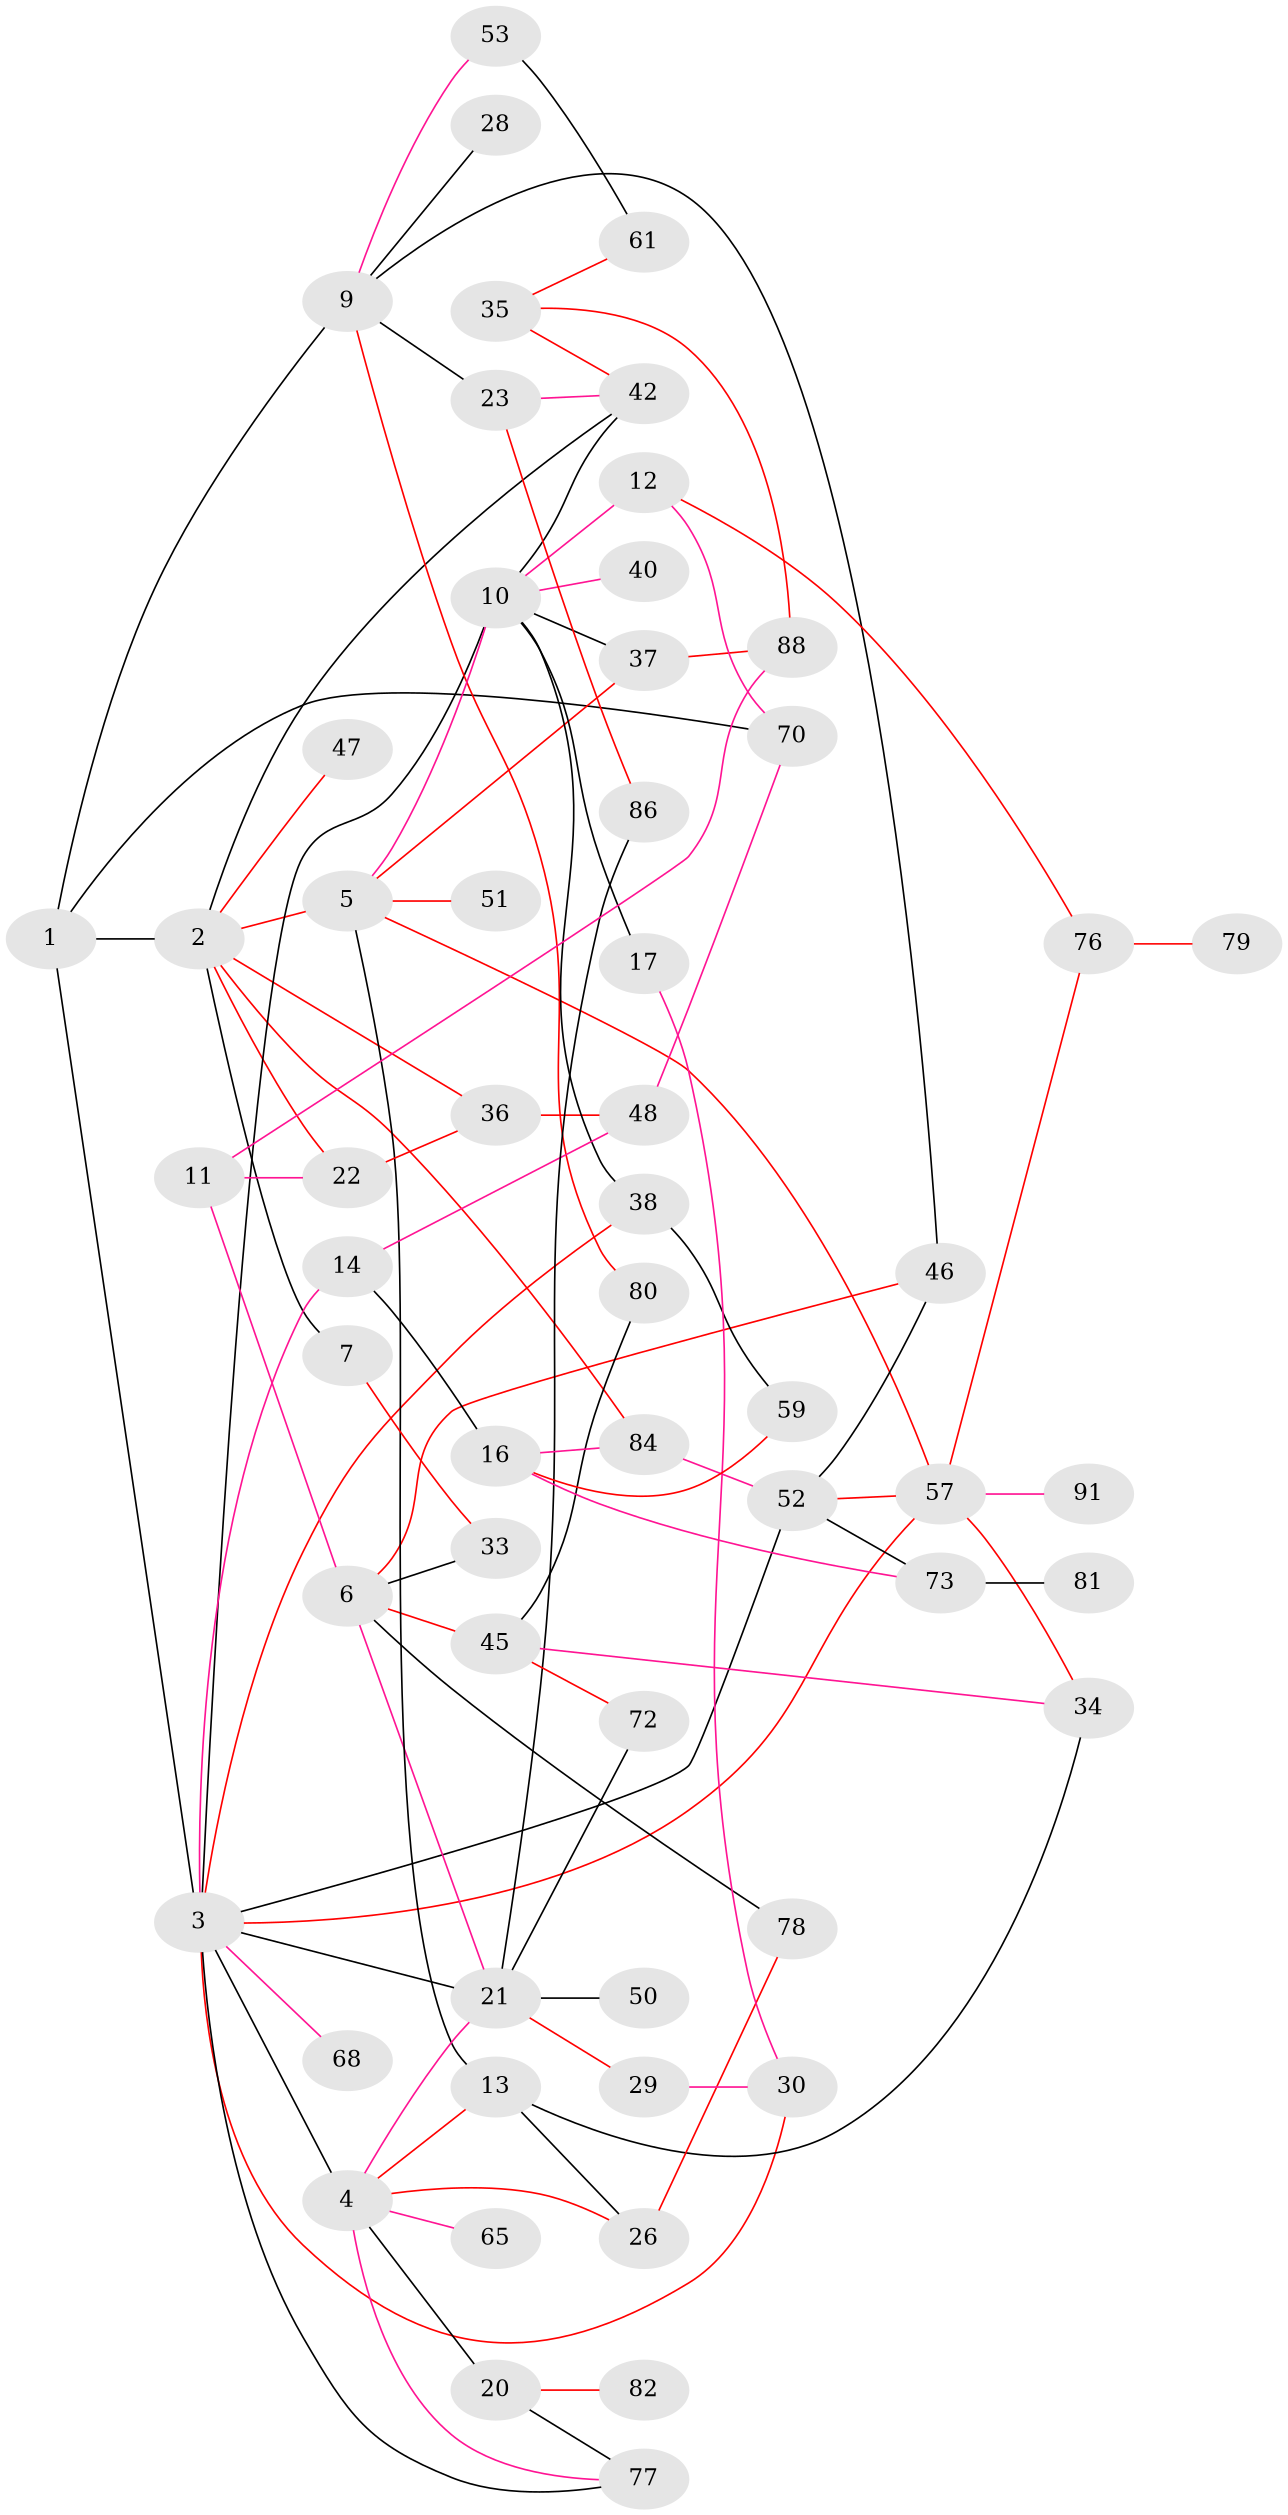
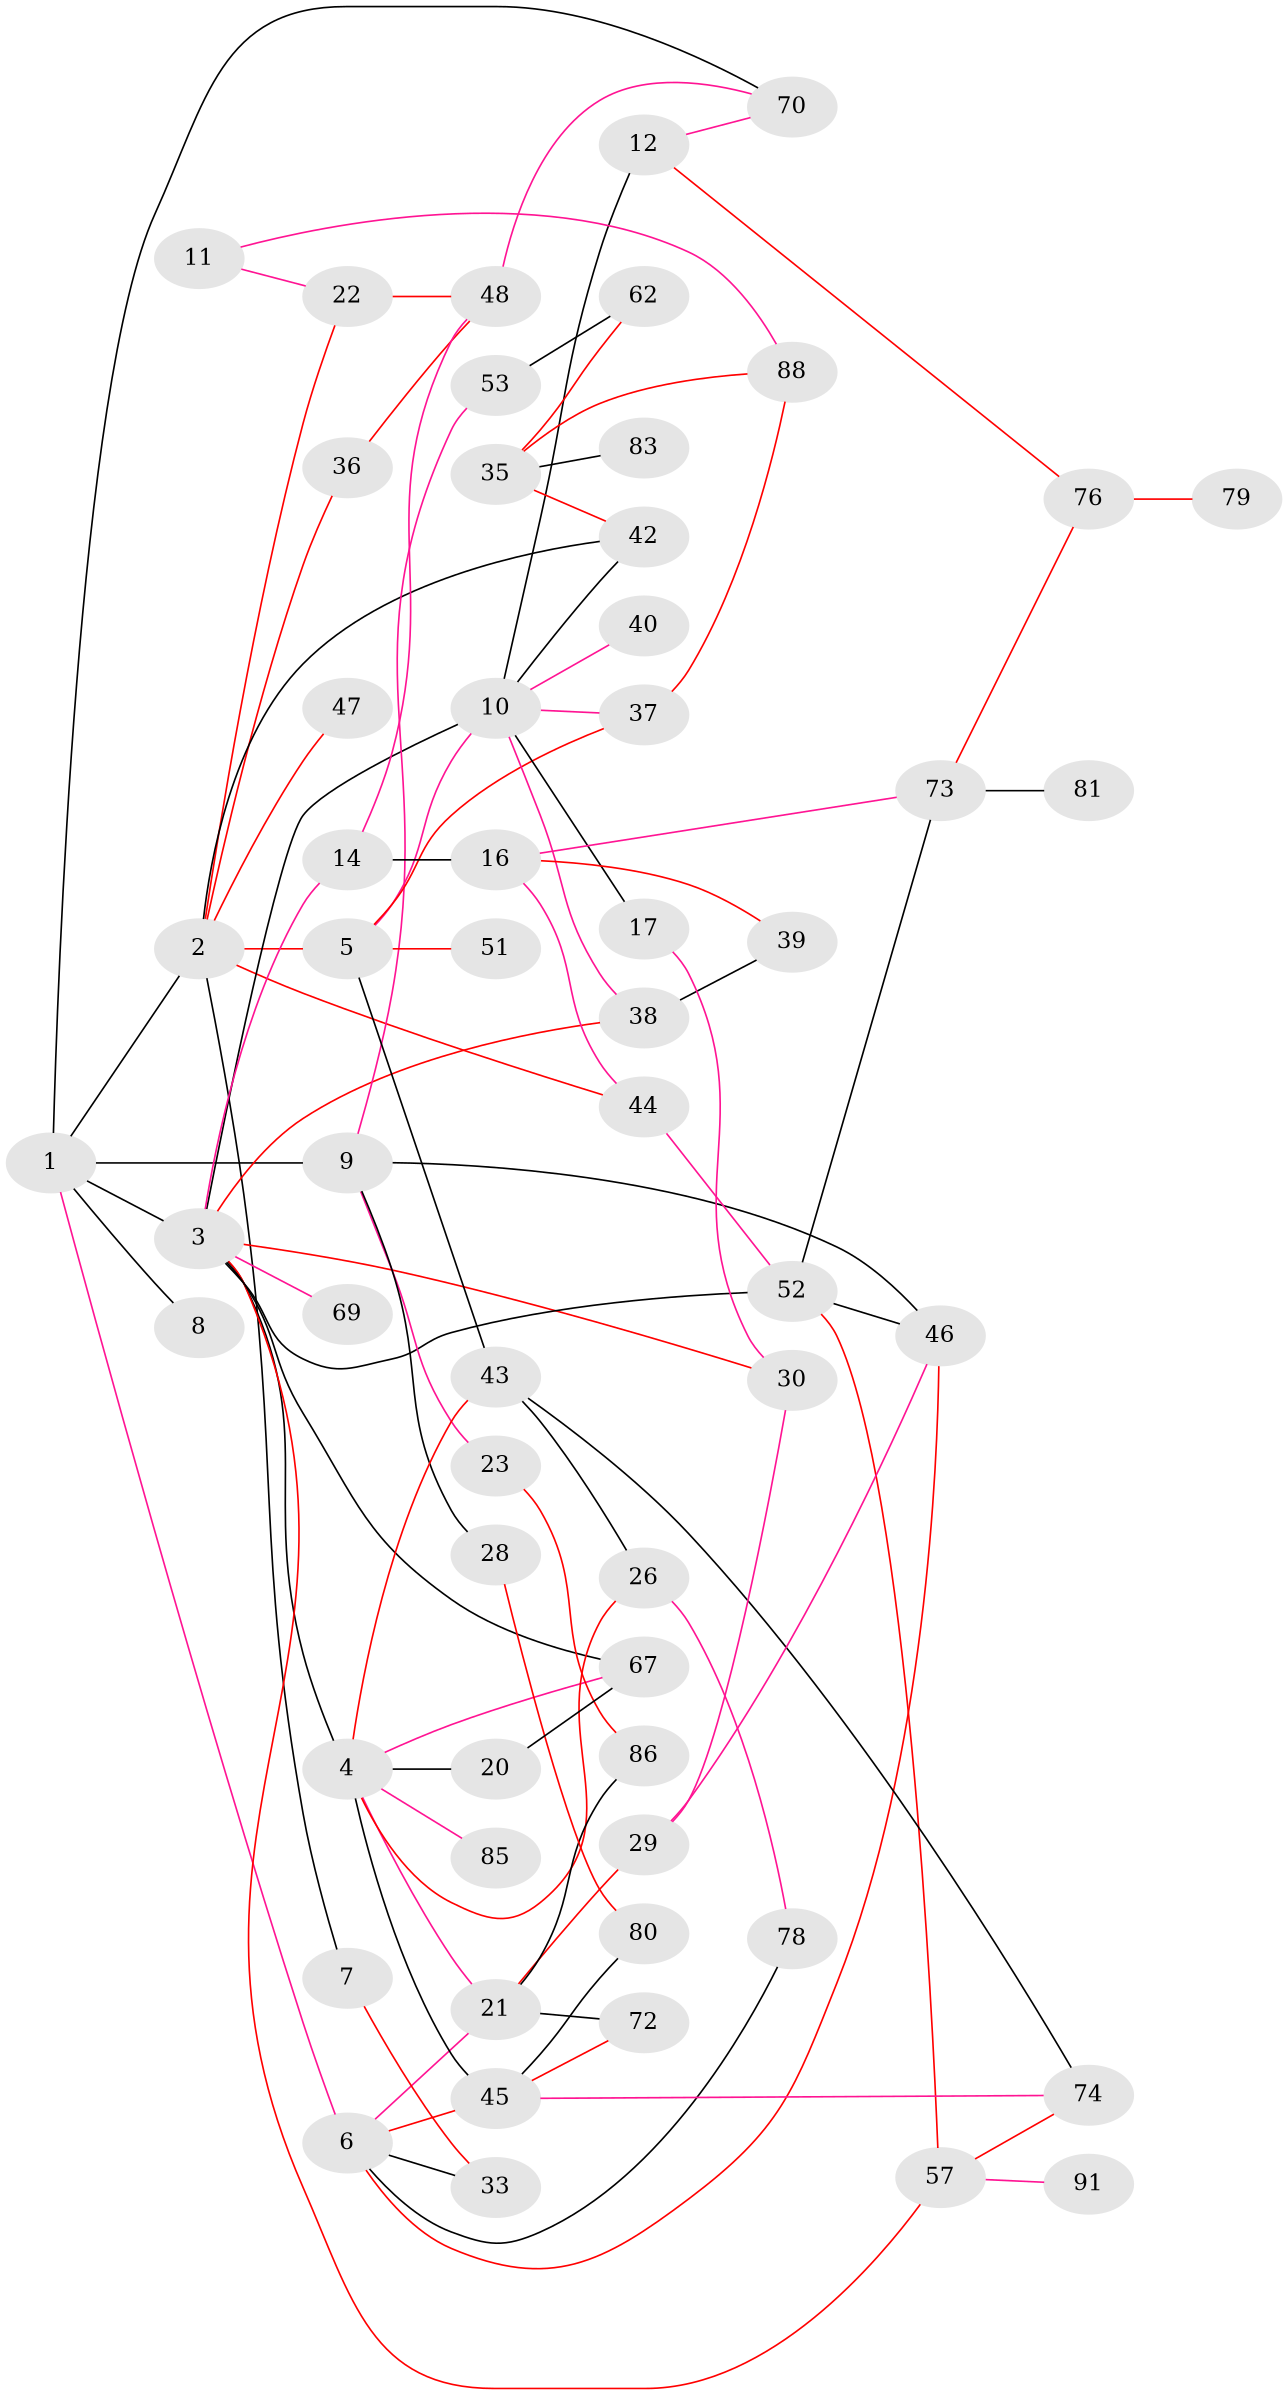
  graph {
    rankdir=LR
    node [color=gray90 style=filled]
    edge [color=black]
    1 [super="+15"]
    2 [super="+19"]
    3 [super="+64"]
    6 [super="+87"]
+   8
    9 [super="+34"]
    70 [super="+75"]
    5 [super="+32"]
    7 [super="+31"]
    22 [super="+56"]
    36
    42 [super="+66"]
-   44 [super="+89" label=84]
+   44 [super="+89"]
    47
    4 [super="+18"]
    10 [super="+67"]
    14
    21 [super="+25"]
    30 [super="+84"]
    38 [super="+85"]
    52 [super="+55"]
    57 [super="+60"]
-   68
-   77 [super="+95"]
+   68 [label=69]
+   77 [super="+95" label=67]
    45 [super="+71"]
    33 [super="+58"]
    46 [super="+69"]
    78
    23 [super="+41"]
    28
    53
    80
-   13
+   13 [label=43]
    37
    51
    48 [super="+49"]
    20 [super="+54"]
    26 [super="+93"]
-   65
+   65 [label=85]
    12 [super="+92"]
    17 [super="+63"]
    40
    16 [super="+24"]
    29 [super="+39"]
-   50 [super="+61"]
    86
    72
-   59 [super="+94"]
+   59 [super="+94" label=39]
    73
    76 [super="+90"]
-   74 [label=34]
+   74
    91
    11
    88 [super="+97"]
-   82
-   62 [super="+96" label=61]
+   62 [super="+96"]
    79
    81
    35 [super="+43"]
+   83
    1 -- 2 [weight=2]
    1 -- 3
-   11 -- 6 [color=deeppink]
+   1 -- 6 [color=deeppink]
+   1 -- 8
    1 -- 9
    1 -- 70
    2 -- 5 [color=red]
    2 -- 7
    2 -- 22 [color=red]
    2 -- 36 [color=red]
    2 -- 42
    2 -- 44 [color=red]
    2 -- 47 [color=red]
    3 -- 4
    3 -- 10
    3 -- 14 [color=deeppink]
-   3 -- 21
    3 -- 30 [color=red]
    3 -- 38 [color=red]
    3 -- 52
    3 -- 57 [color=red]
    3 -- 68 [color=deeppink]
    3 -- 77
    6 -- 21 [color=deeppink]
    6 -- 45 [color=red]
    6 -- 33
    6 -- 46 [color=red]
    6 -- 78
    9 -- 46
-   9 -- 23
+   9 -- 23 [color=deeppink]
    9 -- 28
    9 -- 53 [color=deeppink]
-   9 -- 80 [color=red]
+   28 -- 80 [color=red]
    5 -- 10 [color=deeppink]
-   5 -- 57 [color=red]
    5 -- 13
    5 -- 37 [color=red]
    5 -- 51 [color=red]
    7 -- 33 [color=red]
-   22 -- 36 [color=red]
+   22 -- 48 [color=red]
    36 -- 48 [color=red]
    44 -- 52 [color=deeppink]
    4 -- 21 [color=deeppink]
    4 -- 77 [color=deeppink]
+   4 -- 45
    4 -- 13 [color=red]
    4 -- 20 [weight=2]
    4 -- 26 [color=red]
    4 -- 65 [color=deeppink]
    10 -- 42
-   10 -- 38
-   10 -- 37
-   10 -- 12 [color=deeppink]
+   10 -- 38 [color=deeppink]
+   10 -- 37 [color=deeppink]
+   10 -- 12
    10 -- 17
    10 -- 40 [color=deeppink]
    14 -- 48 [color=deeppink]
    14 -- 16
    21 -- 29 [color=red]
-   21 -- 50
    21 -- 86
    21 -- 72
    38 -- 59
    52 -- 57 [color=red]
    52 -- 46
    52 -- 73
-   57 -- 76 [color=red]
+   73 -- 76 [color=red]
    57 -- 74 [color=red]
    57 -- 91 [color=deeppink]
    45 -- 80
    45 -- 72 [color=red]
    45 -- 74 [color=deeppink]
-   23 -- 42 [color=deeppink]
    23 -- 86 [color=red]
    53 -- 62
    13 -- 26
    13 -- 74
    37 -- 88 [color=red]
    48 -- 70 [color=deeppink]
    20 -- 77
-   20 -- 82 [color=red]
-   26 -- 78 [color=red]
+   26 -- 78 [color=deeppink]
    12 -- 70 [color=deeppink weight=2]
    12 -- 76 [color=red]
    17 -- 30 [color=deeppink]
    16 -- 44 [color=deeppink]
    16 -- 59 [color=red]
    16 -- 73 [color=deeppink]
    29 -- 30 [color=deeppink]
+   29 -- 46 [color=deeppink]
    73 -- 81
    76 -- 79 [color=red]
    11 -- 22 [color=deeppink]
    11 -- 88 [color=deeppink]
    35 -- 42 [color=red]
    35 -- 88 [color=red]
    35 -- 62 [color=red]
+   35 -- 83
  }
